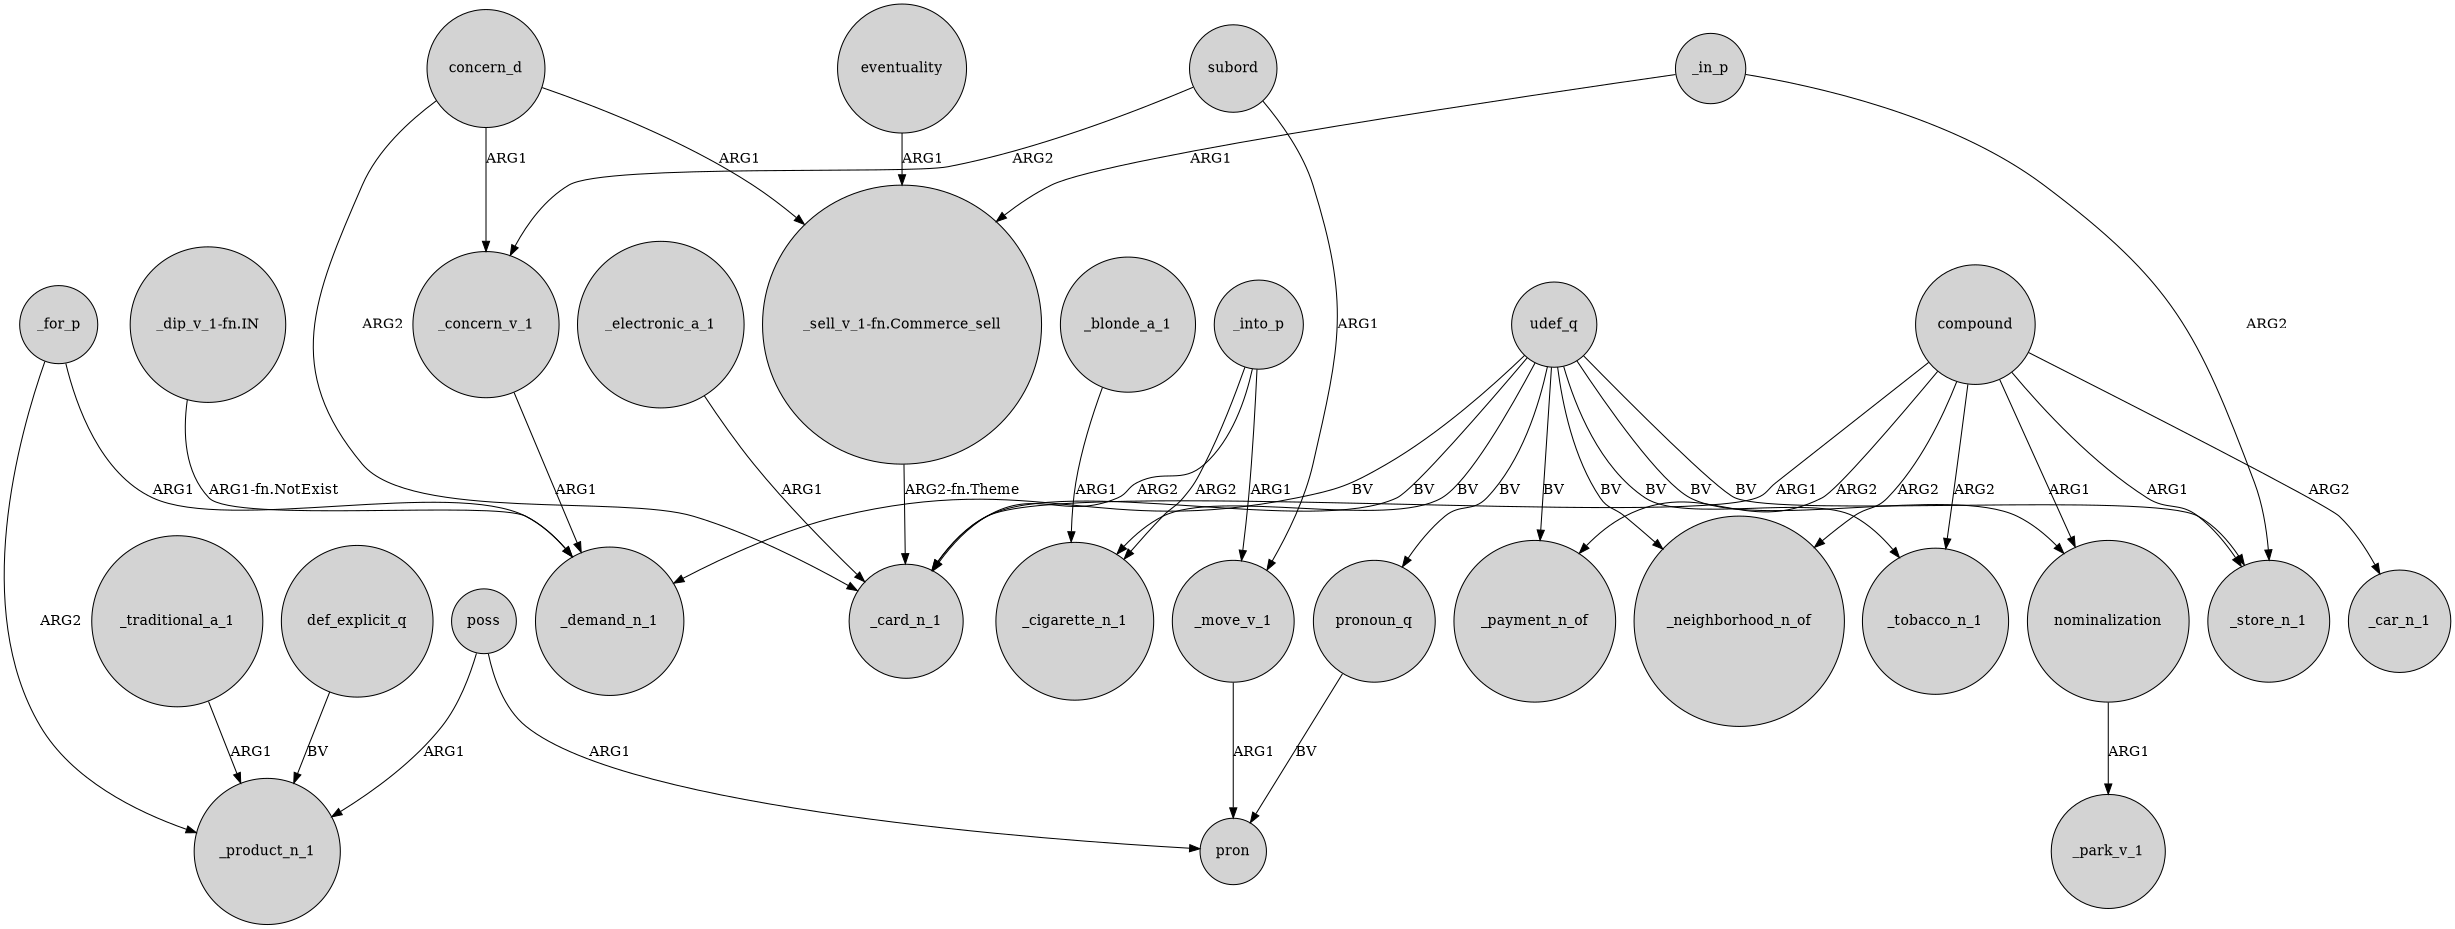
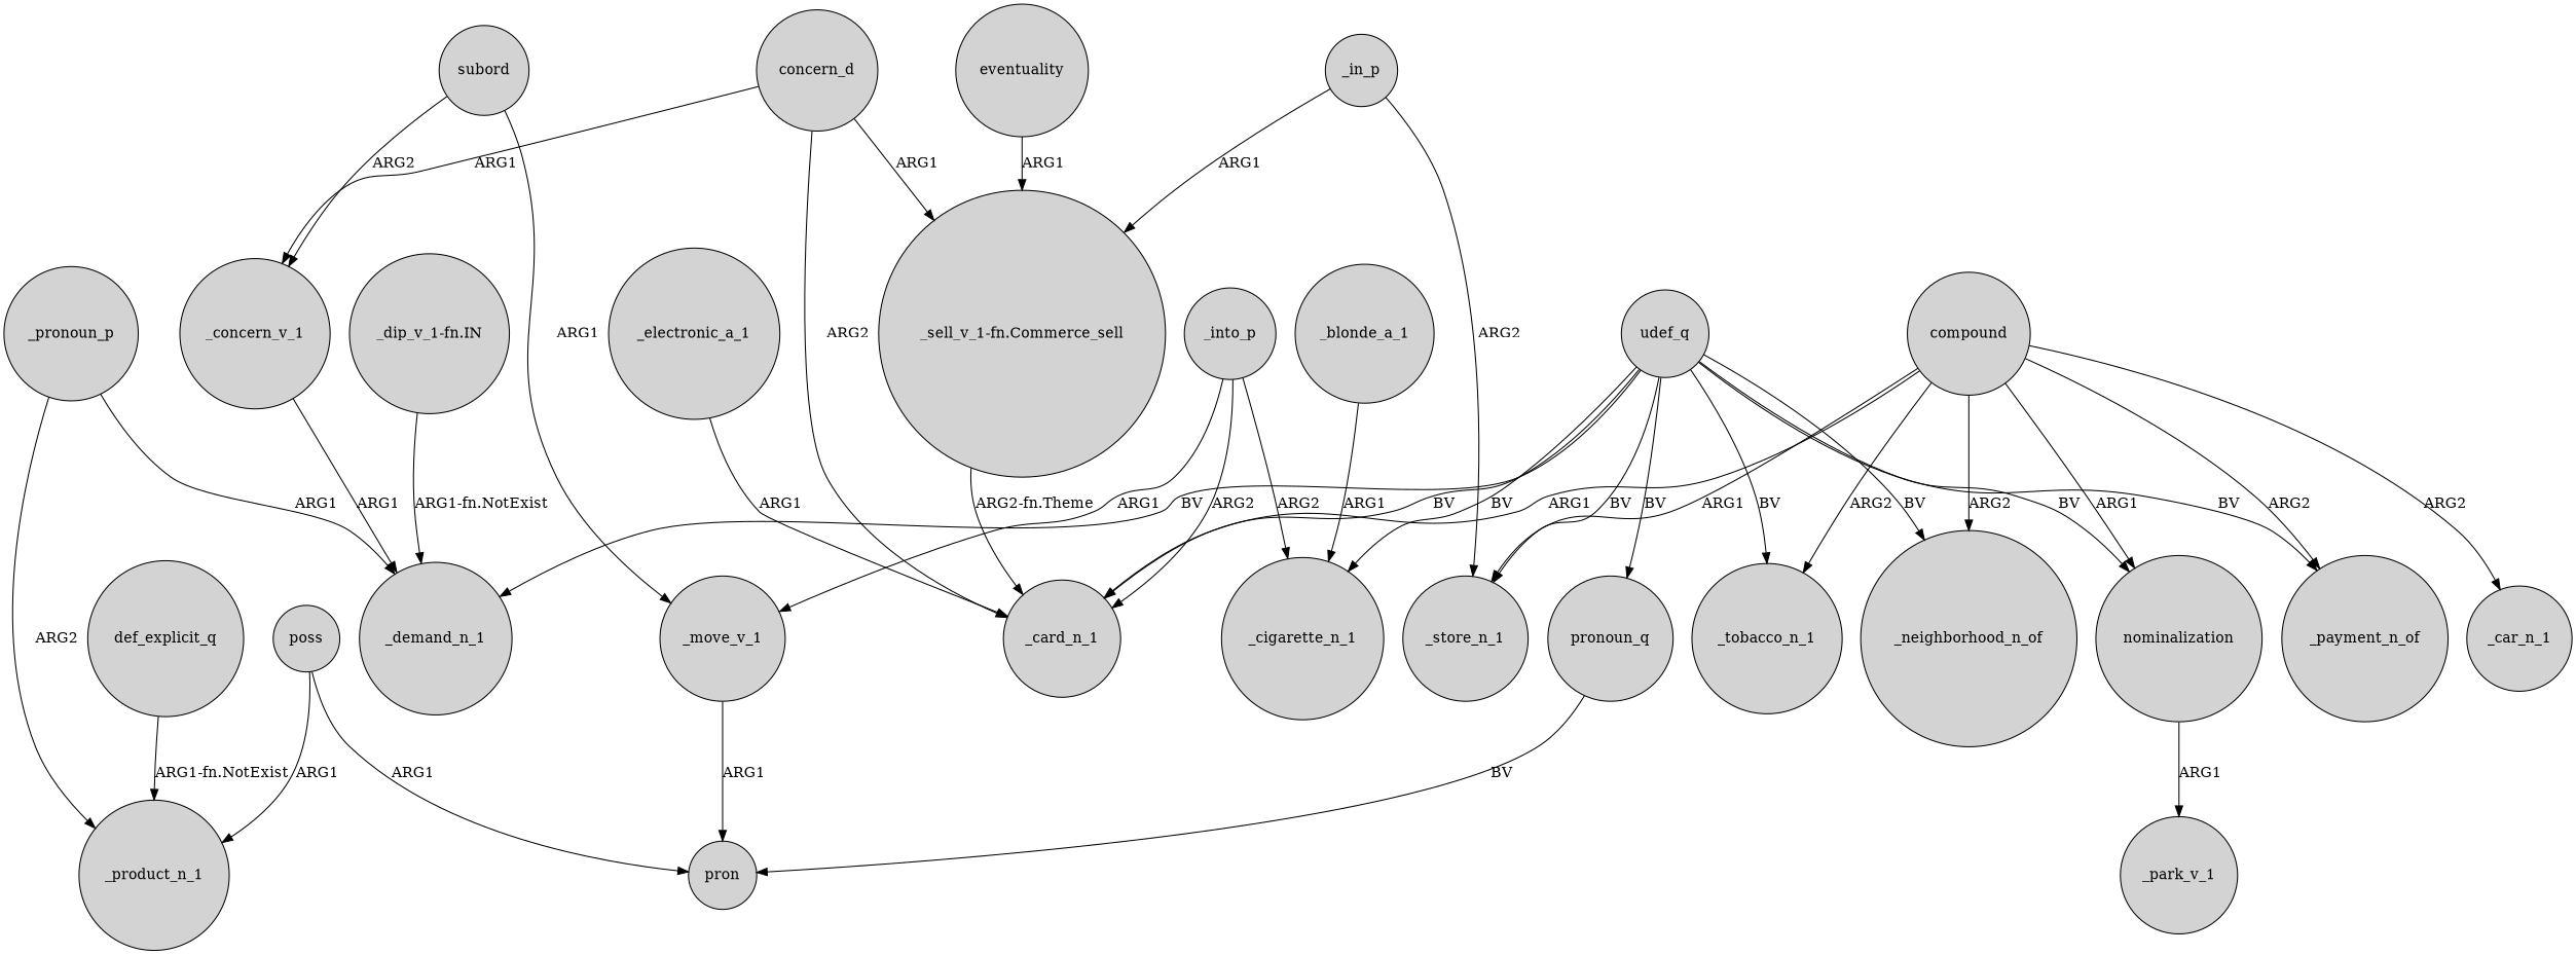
  digraph {
    node [shape=circle style=filled]
    def_explicit_q
    _product_n_1
    eventuality
    "_sell_v_1-fn.Commerce_sell"
    _card_n_1
-   _traditional_a_1
    poss
    pron
    subord
    _move_v_1
    _concern_v_1
    _demand_n_1
    compound
    _store_n_1
    _tobacco_n_1
    _payment_n_of
    _neighborhood_n_of
    nominalization
    _car_n_1
    _park_v_1
-   _for_p
+   _for_p [label=_pronoun_p]
    n22 [label=concern_d]
    _blonde_a_1
    _cigarette_n_1
    "_dip_v_1-fn.IN"
    udef_q
    pronoun_q
    _electronic_a_1
    _in_p
    _into_p
-   def_explicit_q -> _product_n_1 [label=BV]
+   def_explicit_q -> _product_n_1 [label="ARG1-fn.NotExist"]
    eventuality -> "_sell_v_1-fn.Commerce_sell" [label=ARG1]
    "_sell_v_1-fn.Commerce_sell" -> _card_n_1 [label="ARG2-fn.Theme"]
-   _traditional_a_1 -> _product_n_1 [label=ARG1]
    poss -> _product_n_1 [label=ARG1]
    poss -> pron [label=ARG1]
    subord -> _move_v_1 [label=ARG1]
    subord -> _concern_v_1 [label=ARG2]
    _move_v_1 -> pron [label=ARG1]
    _concern_v_1 -> _demand_n_1 [label=ARG1]
    compound -> _card_n_1 [label=ARG1]
    compound -> _store_n_1 [label=ARG1]
    compound -> _tobacco_n_1 [label=ARG2]
    compound -> _payment_n_of [label=ARG2]
    compound -> _neighborhood_n_of [label=ARG2]
    compound -> nominalization [label=ARG1]
    compound -> _car_n_1 [label=ARG2]
    nominalization -> _park_v_1 [label=ARG1]
    _for_p -> _product_n_1 [label=ARG2]
    _for_p -> _demand_n_1 [label=ARG1]
    n22 -> "_sell_v_1-fn.Commerce_sell" [label=ARG1]
    n22 -> _card_n_1 [label=ARG2]
    n22 -> _concern_v_1 [label=ARG1]
    _blonde_a_1 -> _cigarette_n_1 [label=ARG1]
    "_dip_v_1-fn.IN" -> _demand_n_1 [label="ARG1-fn.NotExist"]
    udef_q -> _card_n_1 [label=BV]
    udef_q -> _demand_n_1 [label=BV]
    udef_q -> _store_n_1 [label=BV]
    udef_q -> _tobacco_n_1 [label=BV]
    udef_q -> _payment_n_of [label=BV]
    udef_q -> _neighborhood_n_of [label=BV]
    udef_q -> nominalization [label=BV]
    udef_q -> _cigarette_n_1 [label=BV]
    udef_q -> pronoun_q [label=BV]
    pronoun_q -> pron [label=BV]
    _electronic_a_1 -> _card_n_1 [label=ARG1]
    _in_p -> "_sell_v_1-fn.Commerce_sell" [label=ARG1]
    _in_p -> _store_n_1 [label=ARG2]
    _into_p -> _card_n_1 [label=ARG2]
    _into_p -> _move_v_1 [label=ARG1]
    _into_p -> _cigarette_n_1 [label=ARG2]
  }
